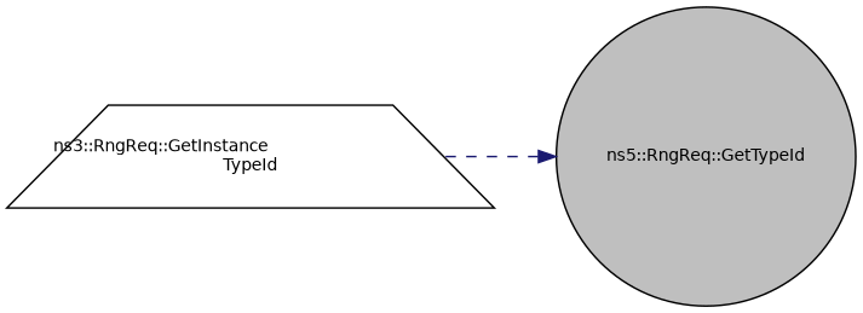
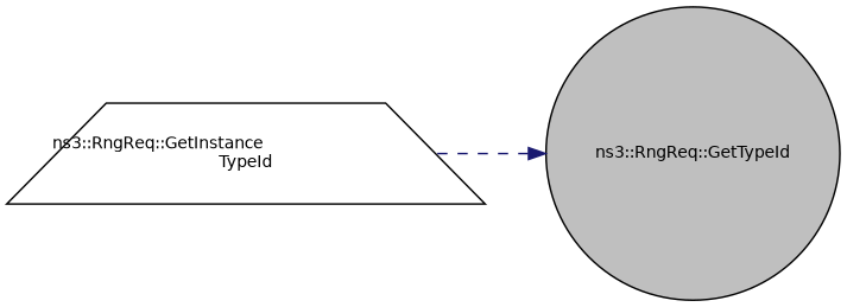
  digraph {
    rankdir=RL
    node [color=black fontname=Helvetica fontsize=10 style=filled]
-   n1 [fillcolor=grey75 fontcolor=black height=0.2 label="ns5::RngReq::GetTypeId" shape=circle width=0.4]
+   n1 [fillcolor=grey75 fontcolor=black height=0.2 label="ns3::RngReq::GetTypeId" shape=circle width=0.4]
    n2 [fillcolor=white height=0.2 label="ns3::RngReq::GetInstance\lTypeId" shape=trapezium width=0.4]
    n1 -> n2 [color=midnightblue dir=back fontname=Helvetica fontsize=10 labelfontname=Helvetica labelfontsize=10 style=dashed]
  }
